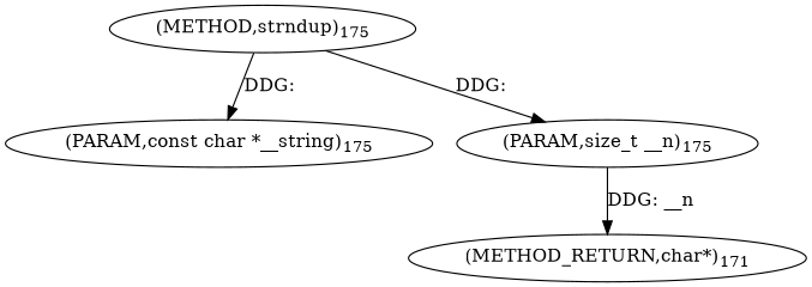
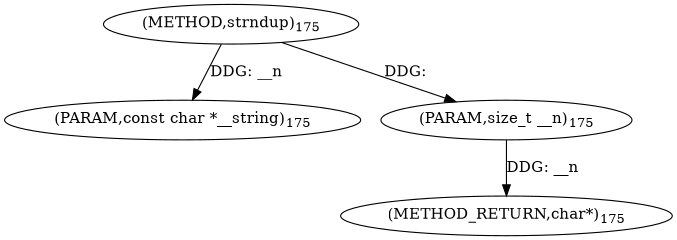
  digraph {
    n1 [label=<(METHOD,strndup)<SUB>175</SUB>>]
    n2 [label=<(PARAM,const char *__string)<SUB>175</SUB>>]
    n3 [label=<(PARAM,size_t __n)<SUB>175</SUB>>]
-   n4 [label=<(METHOD_RETURN,char*)<SUB>171</SUB>>]
-   n1 -> n2 [label="DDG: "]
+   n4 [label=<(METHOD_RETURN,char*)<SUB>175</SUB>>]
+   n1 -> n2 [label="DDG: __n"]
    n1 -> n3 [label="DDG: "]
    n3 -> n4 [label="DDG: __n"]
  }
